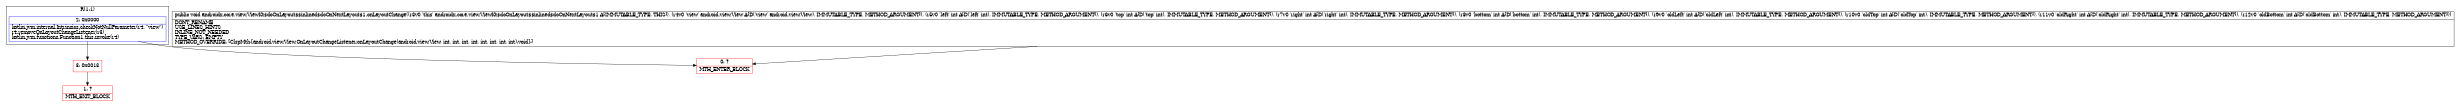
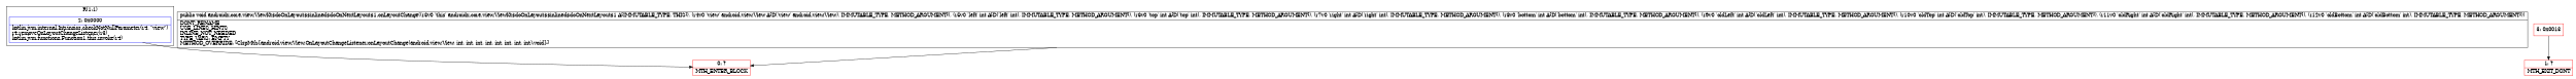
  digraph {
    node [color=red shape=record]
    n1 [color=blue label="{2\:\ 0x0000|kotlin.jvm.internal.Intrinsics.checkNotNullParameter(r4, \"view\")\lr4.removeOnLayoutChangeListener(r3)\lkotlin.jvm.functions.Function1.this.invoke(r4)\l}"]
    n2 [label="{3\:\ 0x0013}"]
    n3 [label="{0\:\ ?|MTH_ENTER_BLOCK\l}"]
-   n4 [label="{1\:\ ?|MTH_EXIT_BLOCK\l}"]
+   n4 [label="{1\:\ ?|MTH_EXIT_DONT\l}"]
    n5 [label="{public void androidx.core.view.ViewKt$doOnLayout$$inlined$doOnNextLayout$1.onLayoutChange((r3v0 'this' androidx.core.view.ViewKt$doOnLayout$$inlined$doOnNextLayout$1 A[IMMUTABLE_TYPE, THIS]), (r4v0 'view' android.view.View A[D('view' android.view.View), IMMUTABLE_TYPE, METHOD_ARGUMENT]), (r5v0 'left' int A[D('left' int), IMMUTABLE_TYPE, METHOD_ARGUMENT]), (r6v0 'top' int A[D('top' int), IMMUTABLE_TYPE, METHOD_ARGUMENT]), (r7v0 'right' int A[D('right' int), IMMUTABLE_TYPE, METHOD_ARGUMENT]), (r8v0 'bottom' int A[D('bottom' int), IMMUTABLE_TYPE, METHOD_ARGUMENT]), (r9v0 'oldLeft' int A[D('oldLeft' int), IMMUTABLE_TYPE, METHOD_ARGUMENT]), (r10v0 'oldTop' int A[D('oldTop' int), IMMUTABLE_TYPE, METHOD_ARGUMENT]), (r11v0 'oldRight' int A[D('oldRight' int), IMMUTABLE_TYPE, METHOD_ARGUMENT]), (r12v0 'oldBottom' int A[D('oldBottom' int), IMMUTABLE_TYPE, METHOD_ARGUMENT]))  | DONT_RENAME\lUSE_LINES_HINTS\lINLINE_NOT_NEEDED\lTYPE_VARS: EMPTY\lMETHOD_OVERRIDE: [ClspMth\{android.view.View.OnLayoutChangeListener.onLayoutChange(android.view.View, int, int, int, int, int, int, int, int):void\}]\l}" color=""]
    subgraph cluster_1 {
      label="R(1:1)"
      n1
    }
-   n1 -> n2
    n1 -> n3
    n2 -> n4
    n5 -> n3
  }
